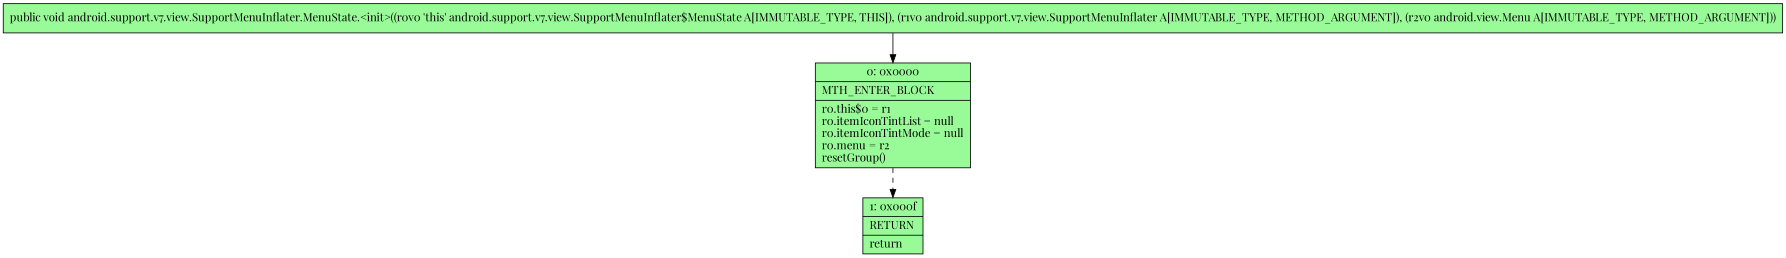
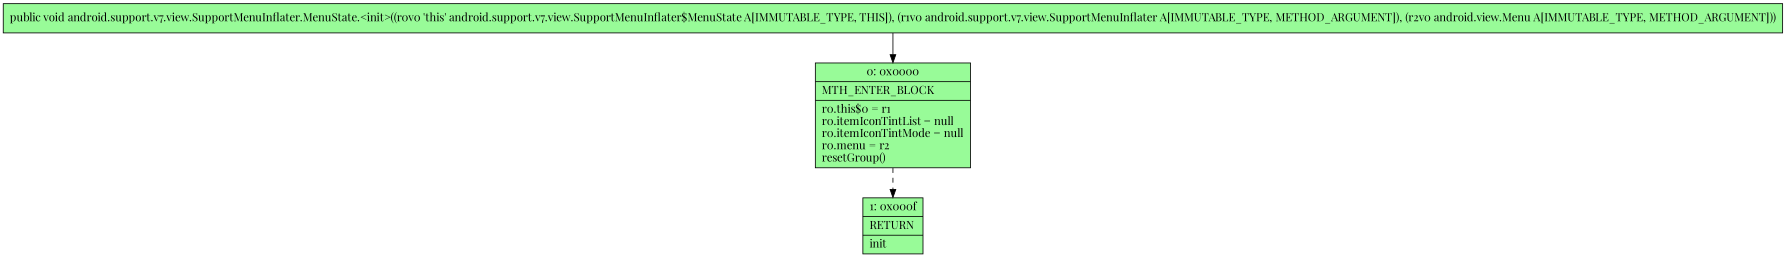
  digraph {
    fontname="Playfair Display"
    node [shape=record style=filled fillcolor=palegreen fontname="Playfair Display"]
    edge [fontname="Playfair Display"]
    n1 [label="{0\:\ 0x0000|MTH_ENTER_BLOCK\l|r0.this$0 = r1\lr0.itemIconTintList = null\lr0.itemIconTintMode = null\lr0.menu = r2\lresetGroup()\l}"]
-   n2 [label="{1\:\ 0x000f|RETURN\l|return\l}"]
+   n2 [label="{1\:\ 0x000f|RETURN\l|init\l}"]
    n3 [label="{public void android.support.v7.view.SupportMenuInflater.MenuState.\<init\>((r0v0 'this' android.support.v7.view.SupportMenuInflater$MenuState A[IMMUTABLE_TYPE, THIS]), (r1v0 android.support.v7.view.SupportMenuInflater A[IMMUTABLE_TYPE, METHOD_ARGUMENT]), (r2v0 android.view.Menu A[IMMUTABLE_TYPE, METHOD_ARGUMENT])) }"]
    n1 -> n2 [style=dashed]
    n3 -> n1 [style=solid]
  }
